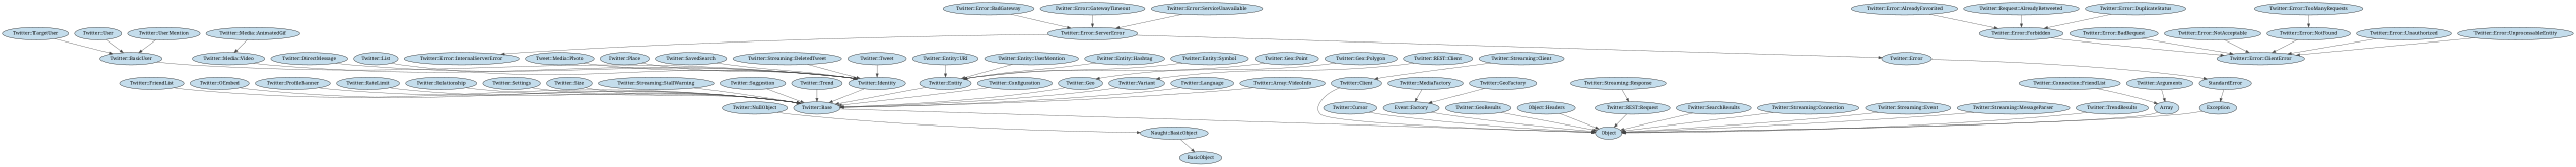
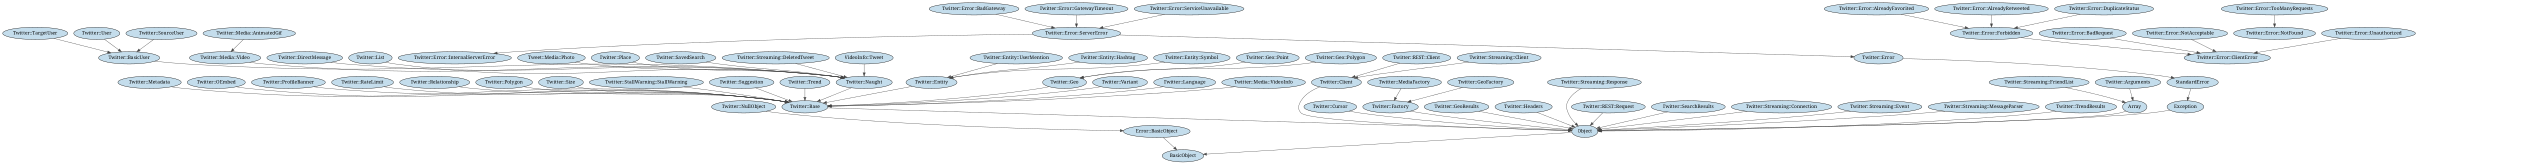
  digraph {
    fontname="Noto Serif"
    rankdir=TB
    node [fillcolor="#c4ddec" fontname="Noto Serif" style=filled]
    edge [color="#444444" fontname="Noto Serif"]
    n1 [label=Array]
    n2 [label=Object]
    BasicObject
    n4 [label=Exception]
-   n5 [label="Naught::BasicObject"]
+   n5 [label="Error::BasicObject"]
    n6 [label=StandardError]
    n7 [label="Twitter::Arguments"]
    n8 [label="Twitter::Base"]
    n9 [label="Twitter::BasicUser"]
-   n10 [label="Twitter::Identity"]
+   n10 [label="Twitter::Naught"]
    n11 [label="Twitter::Client"]
-   n12 [label="Twitter::Configuration"]
    n13 [label="Twitter::Cursor"]
    n14 [label="Twitter::DirectMessage"]
    n15 [label="Twitter::Entity"]
    n16 [label="Twitter::Entity::Hashtag"]
    n17 [label="Twitter::Entity::Symbol"]
-   n18 [label="Twitter::Entity::URI"]
    n19 [label="Twitter::Entity::UserMention"]
    n20 [label="Twitter::Error"]
    n21 [label="Twitter::Error::AlreadyFavorited"]
    n22 [label="Twitter::Error::Forbidden"]
    n23 [label="Twitter::Error::ClientError"]
-   n24 [label="Twitter::Request::AlreadyRetweeted"]
+   n24 [label="Twitter::Error::AlreadyRetweeted"]
    n25 [label="Twitter::Error::BadGateway"]
    n26 [label="Twitter::Error::ServerError"]
    n27 [label="Twitter::Error::InternalServerError"]
    n28 [label="Twitter::Error::BadRequest"]
    n29 [label="Twitter::Error::DuplicateStatus"]
    n30 [label="Twitter::Error::GatewayTimeout"]
    n31 [label="Twitter::Error::NotAcceptable"]
    n32 [label="Twitter::Error::NotFound"]
    n33 [label="Twitter::Error::ServiceUnavailable"]
    n34 [label="Twitter::Error::TooManyRequests"]
    n35 [label="Twitter::Error::Unauthorized"]
-   n36 [label="Twitter::Error::UnprocessableEntity"]
-   n37 [label="Event::Factory"]
+   n37 [label="Twitter::Factory"]
    n38 [label="Twitter::Geo"]
    n39 [label="Twitter::GeoFactory"]
    n40 [label="Twitter::GeoResults"]
    n41 [label="Twitter::Geo::Point"]
    n42 [label="Twitter::Geo::Polygon"]
-   n43 [label="Object::Headers"]
+   n43 [label="Twitter::Headers"]
    n44 [label="Twitter::Language"]
    n45 [label="Twitter::List"]
    n46 [label="Twitter::MediaFactory"]
    n47 [label="Twitter::Media::AnimatedGif"]
    n48 [label="Twitter::Media::Video"]
    n49 [label="Tweet::Media::Photo"]
-   n50 [label="Twitter::Array::VideoInfo"]
-   n51 [label="Twitter::FriendList"]
+   n50 [label="Twitter::Media::VideoInfo"]
+   n51 [label="Twitter::Metadata"]
    n52 [label="Twitter::NullObject"]
    n53 [label="Twitter::OEmbed"]
    n54 [label="Twitter::Place"]
    n55 [label="Twitter::ProfileBanner"]
    n56 [label="Twitter::REST::Client"]
    n57 [label="Twitter::REST::Request"]
    n58 [label="Twitter::RateLimit"]
    n59 [label="Twitter::Relationship"]
    n60 [label="Twitter::SavedSearch"]
    n61 [label="Twitter::SearchResults"]
-   n62 [label="Twitter::Settings"]
+   n62 [label="Twitter::Polygon"]
    n63 [label="Twitter::Size"]
-   n64 [label="Twitter::UserMention"]
+   n64 [label="Twitter::SourceUser"]
    n65 [label="Twitter::Streaming::Client"]
    n66 [label="Twitter::Streaming::Connection"]
    n67 [label="Twitter::Streaming::DeletedTweet"]
    n68 [label="Twitter::Streaming::Event"]
-   n69 [label="Twitter::Connection::FriendList"]
+   n69 [label="Twitter::Streaming::FriendList"]
    n70 [label="Twitter::Streaming::MessageParser"]
    n71 [label="Twitter::Streaming::Response"]
-   n72 [label="Twitter::Streaming::StallWarning"]
+   n72 [label="Twitter::StallWarning::StallWarning"]
    n73 [label="Twitter::Suggestion"]
    n74 [label="Twitter::TargetUser"]
    n75 [label="Twitter::Trend"]
    n76 [label="Twitter::TrendResults"]
-   n77 [label="Twitter::Tweet"]
+   n77 [label="VideoInfo::Tweet"]
    n78 [label="Twitter::User"]
    n79 [label="Twitter::Variant"]
    n1 -> n2
+   n2 -> BasicObject
    n4 -> n2
    n5 -> BasicObject
    n6 -> n4
    n7 -> n1
    n8 -> n2
    n9 -> n10
    n10 -> n8
    n11 -> n2
-   n12 -> n8
    n13 -> n2
    n14 -> n10
    n15 -> n8
    n16 -> n15
    n17 -> n15
-   n18 -> n15
    n19 -> n15
    n20 -> n6
    n21 -> n22
    n22 -> n23
    n24 -> n22
    n25 -> n26
    n26 -> n20
    n26 -> n27
    n28 -> n23
    n29 -> n22
    n30 -> n26
    n31 -> n23
-   n32 -> n23
    n33 -> n26
    n34 -> n32
    n35 -> n23
-   n36 -> n23
    n37 -> n2
    n38 -> n8
    n39 -> n37
    n40 -> n2
-   n41 -> n15
+   n41 -> n38
    n42 -> n38
    n43 -> n2
    n44 -> n8
    n45 -> n10
    n46 -> n37
    n47 -> n48
    n48 -> n10
    n49 -> n10
    n50 -> n8
    n51 -> n8
    n52 -> n5
    n53 -> n8
    n54 -> n10
    n55 -> n8
-   n56 -> n79
+   n56 -> n11
    n57 -> n2
    n58 -> n8
    n59 -> n8
    n60 -> n10
    n61 -> n2
    n62 -> n8
    n63 -> n8
    n64 -> n9
    n65 -> n11
    n66 -> n2
    n67 -> n10
    n68 -> n2
    n69 -> n1
    n70 -> n2
-   n71 -> n57
+   n71 -> n2
    n72 -> n8
    n73 -> n8
    n74 -> n9
    n75 -> n8
    n76 -> n2
    n77 -> n10
    n78 -> n9
    n79 -> n8
  }
